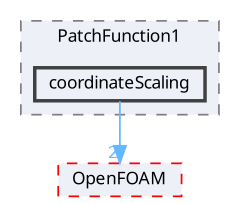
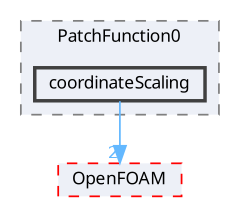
  digraph {
    compound=true
    fontname="Noto Sans"
    node [fillcolor="#edf0f7" fontname="Noto Sans" fontsize=10 shape=box]
    n1 [color=grey25 height=0.2 label=coordinateScaling style="filled,bold" width=0.4]
    n2 [color=red height=0.2 label=OpenFOAM style="filled,dashed" width=0.4]
    subgraph cluster_1 {
      bgcolor="#edf0f7"
      fontsize=10
-     label=PatchFunction1
+     label=PatchFunction0
      pencolor=grey50
      style="filled,dashed"
      n1
    }
    n1 -> n2 [color=steelblue1 fontcolor=steelblue1 fontname="Noto Sans" fontsize=10 headlabel=2 labeldistance=1.5 labelfontname=Helvetica labelfontsize=10]
  }
